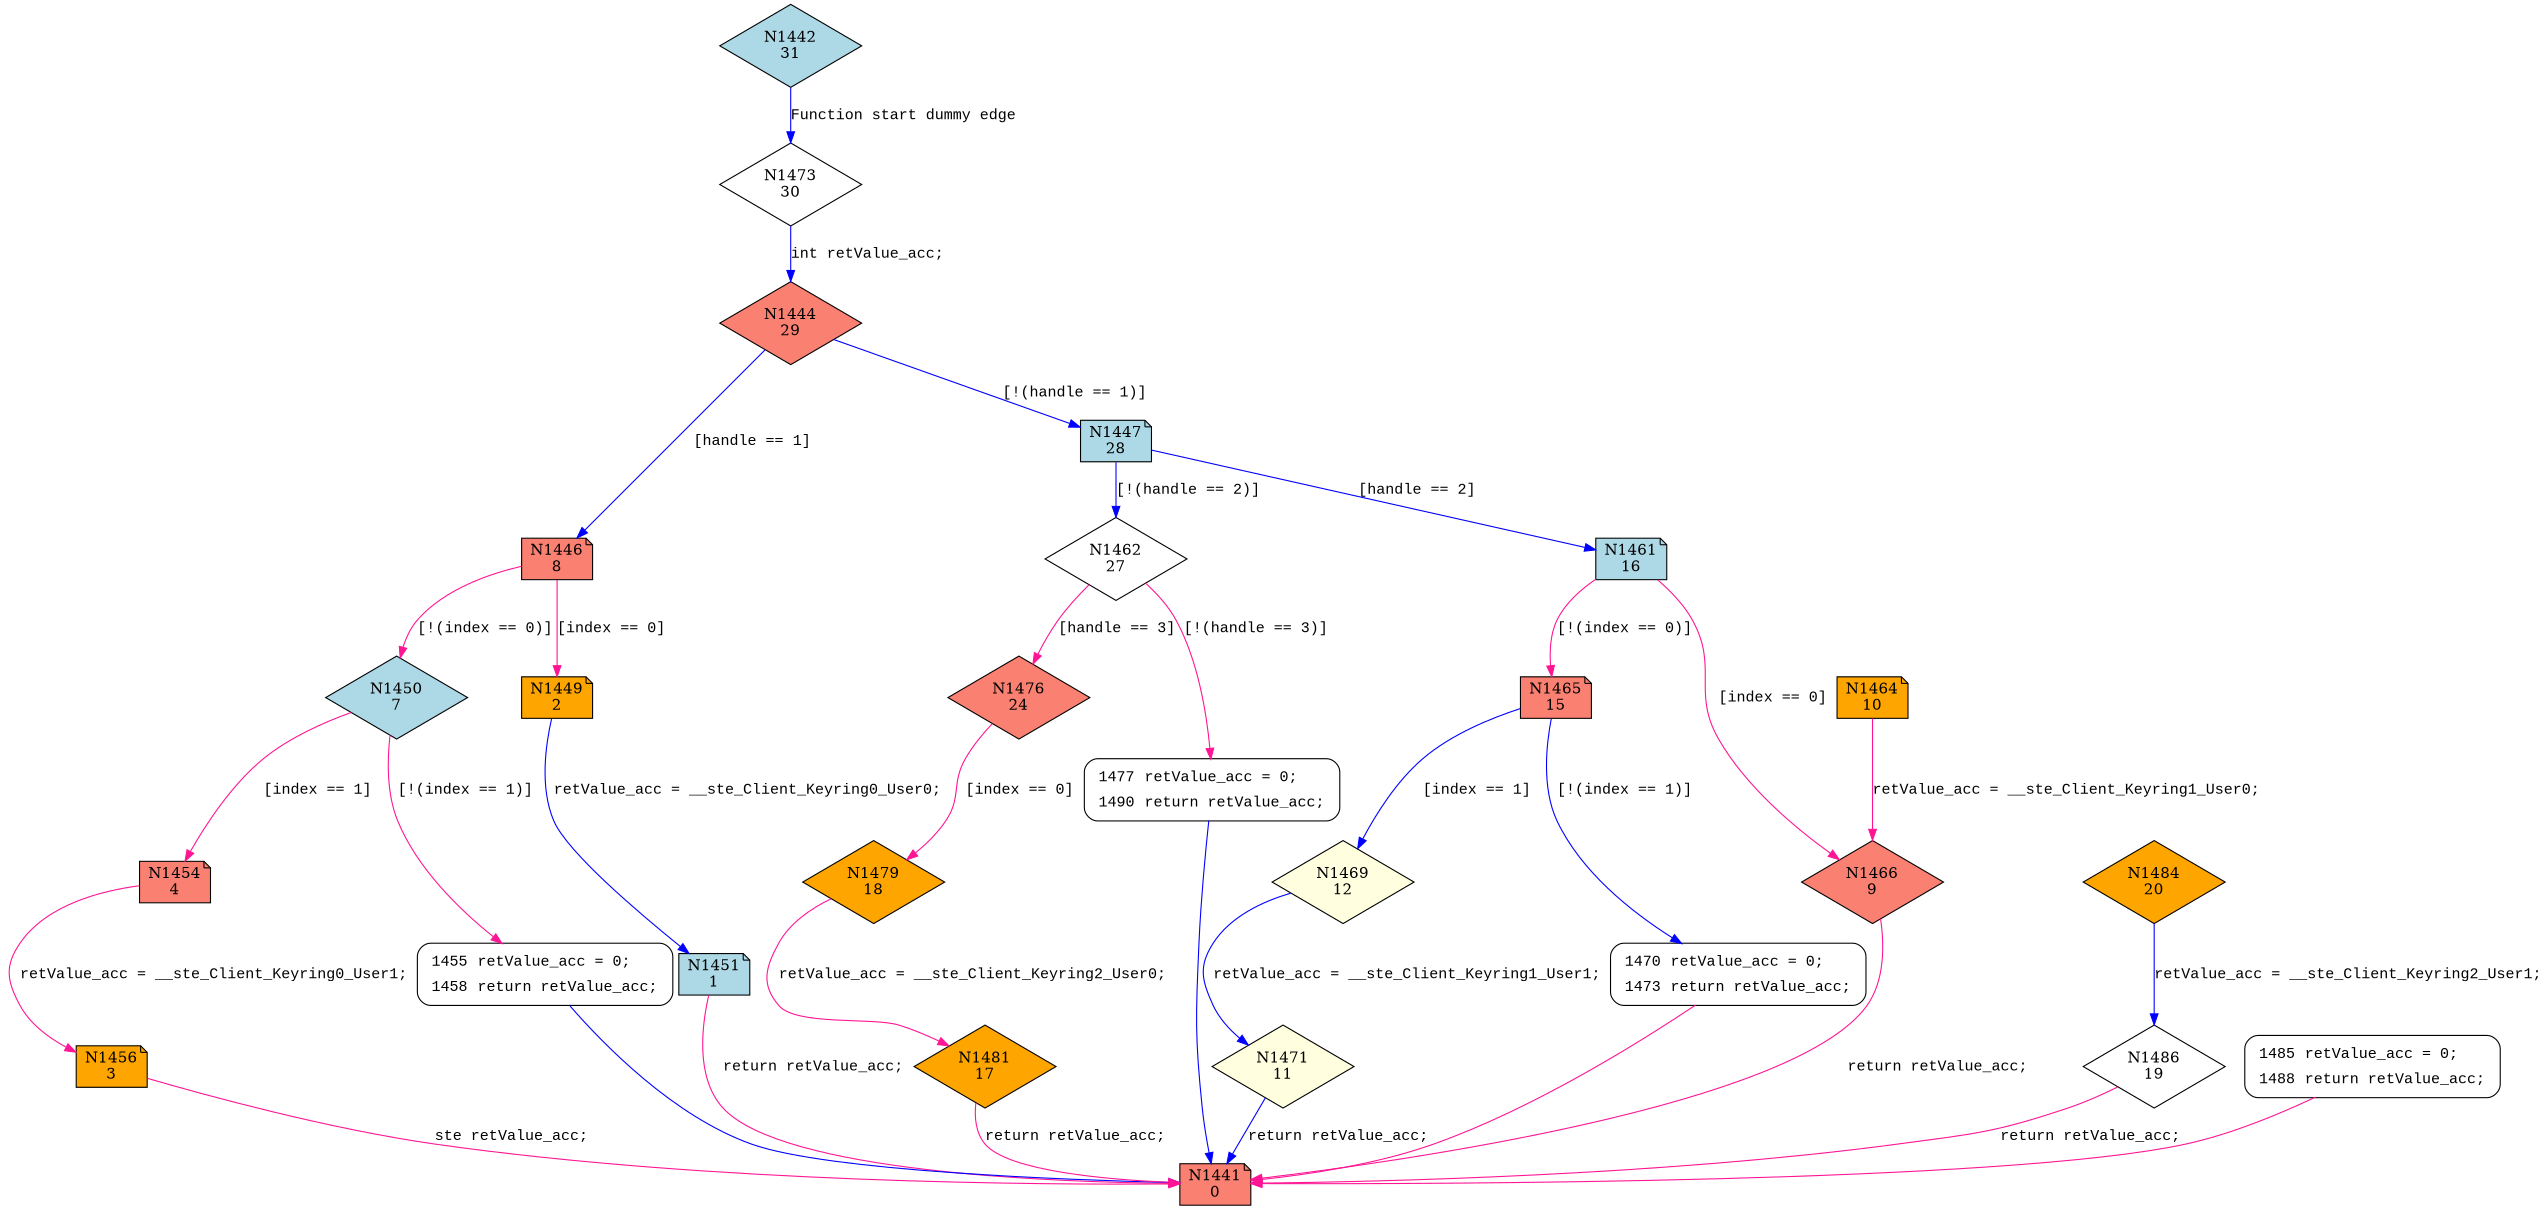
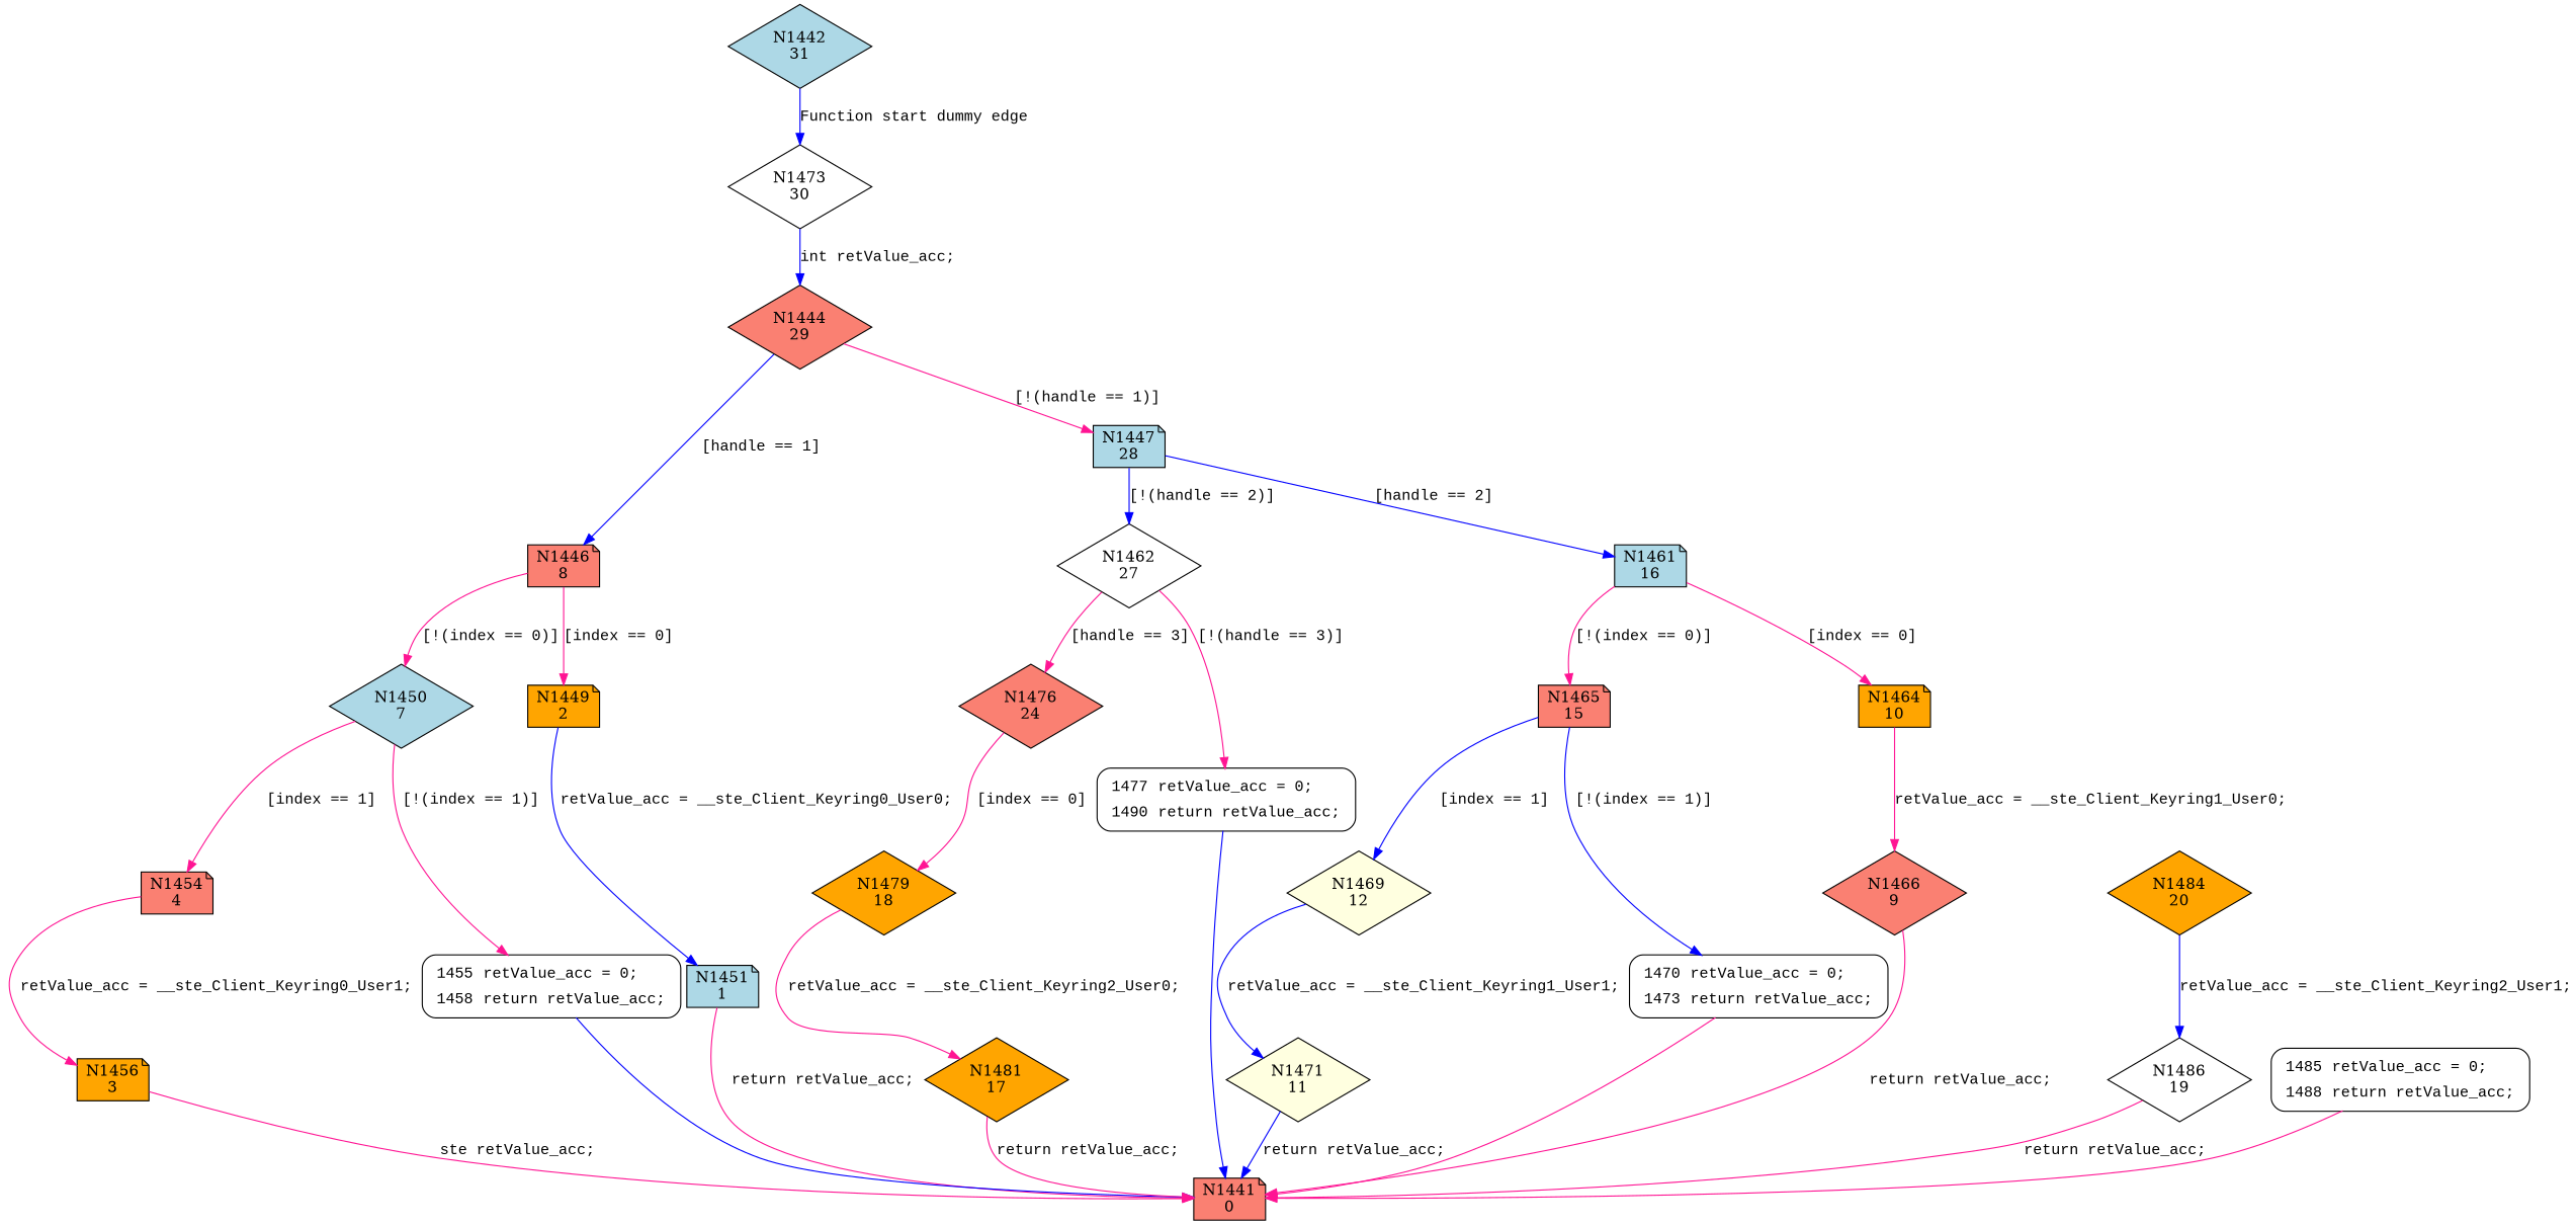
  digraph {
    node [fillcolor=white shape=diamond style=filled]
    edge [color=deeppink fontname="Courier New"]
    n1 [fillcolor=lightblue label="N1442\n31"]
    n2 [label="N1473\n30"]
    n3 [fillcolor=salmon label="N1444\n29"]
    n4 [fillcolor=salmon label="N1446\n8" shape=note]
    n5 [fillcolor=lightblue label="N1447\n28" shape=note]
    n6 [fillcolor=orange label="N1449\n2" shape=note]
    n7 [fillcolor=lightblue label="N1450\n7"]
    n8 [fillcolor=lightblue label="N1461\n16" shape=note]
    n9 [label="N1462\n27"]
    n10 [fillcolor=lightblue label="N1451\n1" shape=note]
    n11 [fillcolor=salmon label="N1454\n4" shape=note]
    n12 [fontname="Courier New" label=<<table border="0" cellborder="0" cellpadding="3" bgcolor="white"><tr><td align="right">1455</td><td align="left">retValue_acc = 0;</td></tr><tr><td align="right">1458</td><td align="left">return retValue_acc;</td></tr></table>> penwidth=1 shape=Mrecord style="filled,bold"]
    n13 [fillcolor=orange label="N1464\n10" shape=note]
    n14 [fillcolor=salmon label="N1465\n15" shape=note]
    n15 [fillcolor=salmon label="N1476\n24"]
    n16 [fontname="Courier New" label=<<table border="0" cellborder="0" cellpadding="3" bgcolor="white"><tr><td align="right">1477</td><td align="left">retValue_acc = 0;</td></tr><tr><td align="right">1490</td><td align="left">return retValue_acc;</td></tr></table>> penwidth=1 shape=Mrecord style="filled,bold"]
    n17 [fillcolor=salmon label="N1466\n9"]
    n18 [fillcolor=lightyellow label="N1469\n12"]
    n19 [fontname="Courier New" label=<<table border="0" cellborder="0" cellpadding="3" bgcolor="white"><tr><td align="right">1470</td><td align="left">retValue_acc = 0;</td></tr><tr><td align="right">1473</td><td align="left">return retValue_acc;</td></tr></table>> penwidth=1 shape=Mrecord style="filled,bold"]
    n20 [fillcolor=orange label="N1479\n18"]
    n21 [fillcolor=salmon label="N1441\n0" shape=note]
    n22 [fillcolor=orange label="N1481\n17"]
    n23 [fillcolor=orange label="N1484\n20"]
    n24 [label="N1486\n19"]
    n25 [fontname="Courier New" label=<<table border="0" cellborder="0" cellpadding="3" bgcolor="white"><tr><td align="right">1485</td><td align="left">retValue_acc = 0;</td></tr><tr><td align="right">1488</td><td align="left">return retValue_acc;</td></tr></table>> penwidth=1 shape=Mrecord style="filled,bold"]
    n26 [fillcolor=lightyellow label="N1471\n11"]
    n27 [fillcolor=orange label="N1456\n3" shape=note]
    n1 -> n2 [color=blue label="Function start dummy edge"]
    n2 -> n3 [color=blue label="int retValue_acc;"]
    n3 -> n4 [color=blue label="[handle == 1]"]
-   n3 -> n5 [color=blue label="[!(handle == 1)]"]
+   n3 -> n5 [label="[!(handle == 1)]"]
    n4 -> n6 [label="[index == 0]"]
    n4 -> n7 [label="[!(index == 0)]"]
    n5 -> n8 [color=blue label="[handle == 2]"]
    n5 -> n9 [color=blue label="[!(handle == 2)]"]
    n6 -> n10 [color=blue label="retValue_acc = __ste_Client_Keyring0_User0;"]
    n7 -> n11 [label="[index == 1]"]
    n7 -> n12 [label="[!(index == 1)]"]
-   n8 -> n17 [label="[index == 0]"]
+   n8 -> n13 [label="[index == 0]"]
    n8 -> n14 [label="[!(index == 0)]"]
    n9 -> n15 [label="[handle == 3]"]
    n9 -> n16 [label="[!(handle == 3)]"]
    n10 -> n21 [label="return retValue_acc;"]
    n11 -> n27 [label="retValue_acc = __ste_Client_Keyring0_User1;"]
    n12 -> n21 [color=blue fontname=""]
    n13 -> n17 [label="retValue_acc = __ste_Client_Keyring1_User0;"]
    n14 -> n18 [color=blue label="[index == 1]"]
    n14 -> n19 [color=blue label="[!(index == 1)]"]
    n15 -> n20 [label="[index == 0]"]
    n16 -> n21 [color=blue fontname=""]
    n17 -> n21 [label="return retValue_acc;"]
    n18 -> n26 [color=blue label="retValue_acc = __ste_Client_Keyring1_User1;"]
    n19 -> n21 [fontname=""]
    n20 -> n22 [label="retValue_acc = __ste_Client_Keyring2_User0;"]
    n22 -> n21 [label="return retValue_acc;"]
    n23 -> n24 [color=blue label="retValue_acc = __ste_Client_Keyring2_User1;"]
    n24 -> n21 [label="return retValue_acc;"]
    n25 -> n21 [fontname=""]
    n26 -> n21 [color=blue label="return retValue_acc;"]
    n27 -> n21 [label="ste retValue_acc;"]
  }
